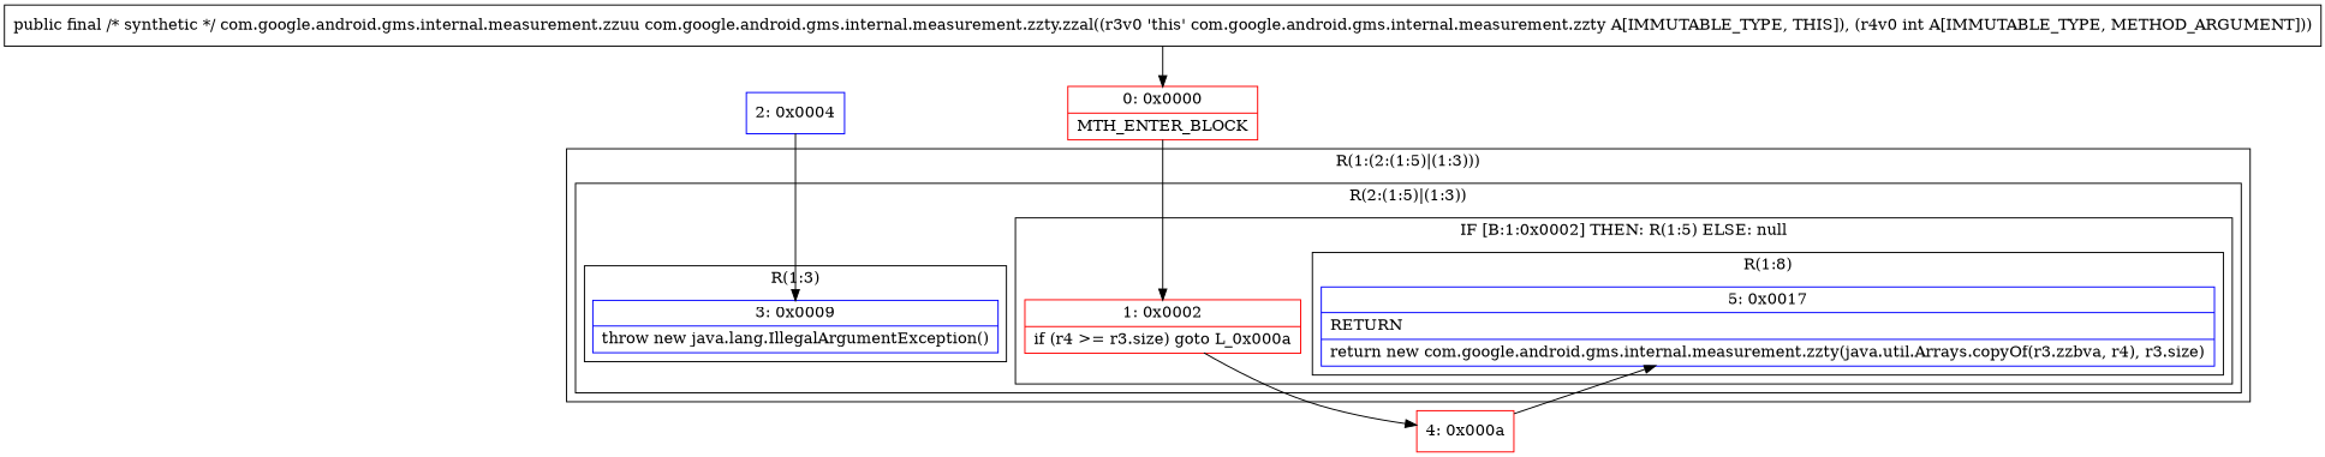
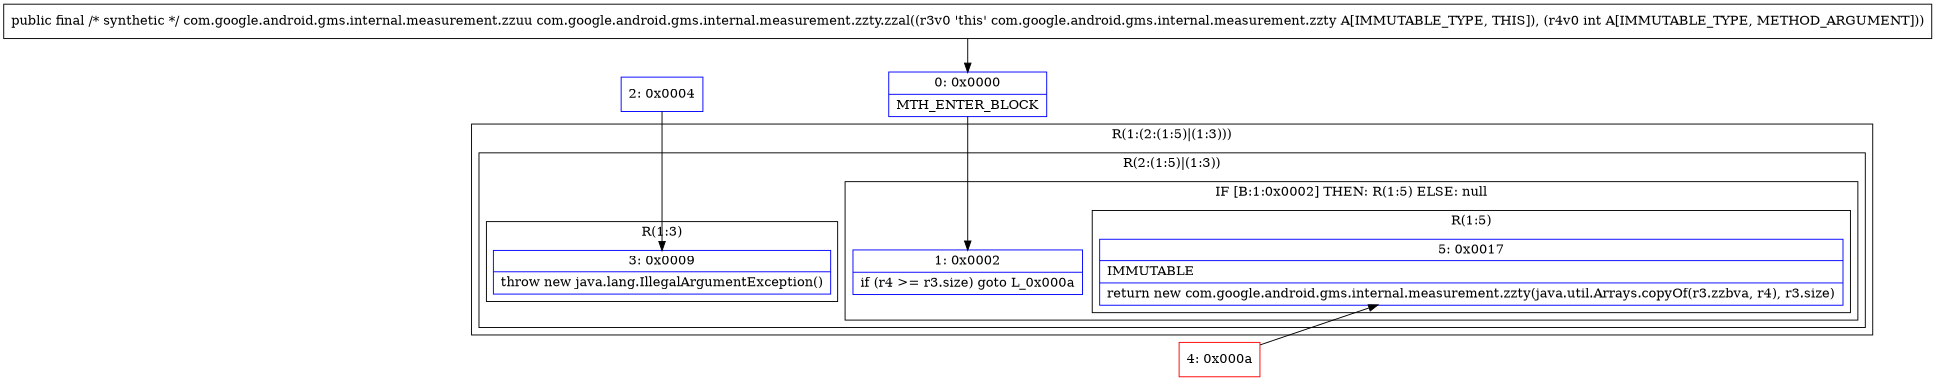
  digraph {
    node [color=blue shape=record]
-   n1 [label="{5\:\ 0x0017|RETURN\l|return new com.google.android.gms.internal.measurement.zzty(java.util.Arrays.copyOf(r3.zzbva, r4), r3.size)\l}"]
-   n2 [color=red label="{1\:\ 0x0002|if (r4 \>= r3.size) goto L_0x000a\l}"]
+   n1 [label="{5\:\ 0x0017|IMMUTABLE\l|return new com.google.android.gms.internal.measurement.zzty(java.util.Arrays.copyOf(r3.zzbva, r4), r3.size)\l}"]
+   n2 [label="{1\:\ 0x0002|if (r4 \>= r3.size) goto L_0x000a\l}"]
    n3 [label="{3\:\ 0x0009|throw new java.lang.IllegalArgumentException()\l}"]
    n4 [color=red label="{4\:\ 0x000a}"]
    n5 [label="{2\:\ 0x0004}"]
-   n6 [color=red label="{0\:\ 0x0000|MTH_ENTER_BLOCK\l}"]
+   n6 [label="{0\:\ 0x0000|MTH_ENTER_BLOCK\l}"]
    n7 [label="{public final \/* synthetic *\/ com.google.android.gms.internal.measurement.zzuu com.google.android.gms.internal.measurement.zzty.zzal((r3v0 'this' com.google.android.gms.internal.measurement.zzty A[IMMUTABLE_TYPE, THIS]), (r4v0 int A[IMMUTABLE_TYPE, METHOD_ARGUMENT])) }" color=""]
    subgraph cluster_1 {
      label="R(1:(2:(1:5)|(1:3)))"
      subgraph cluster_2 {
        label="R(2:(1:5)|(1:3))"
        subgraph cluster_3 {
          label="IF [B:1:0x0002] THEN: R(1:5) ELSE: null"
          n2
          subgraph cluster_4 {
-           label="R(1:8)"
+           label="R(1:5)"
            n1
          }
        }
        subgraph cluster_5 {
          label="R(1:3)"
          n3
        }
      }
    }
-   n2 -> n4
    n4 -> n1
    n5 -> n3
    n6 -> n2
    n7 -> n6
  }
